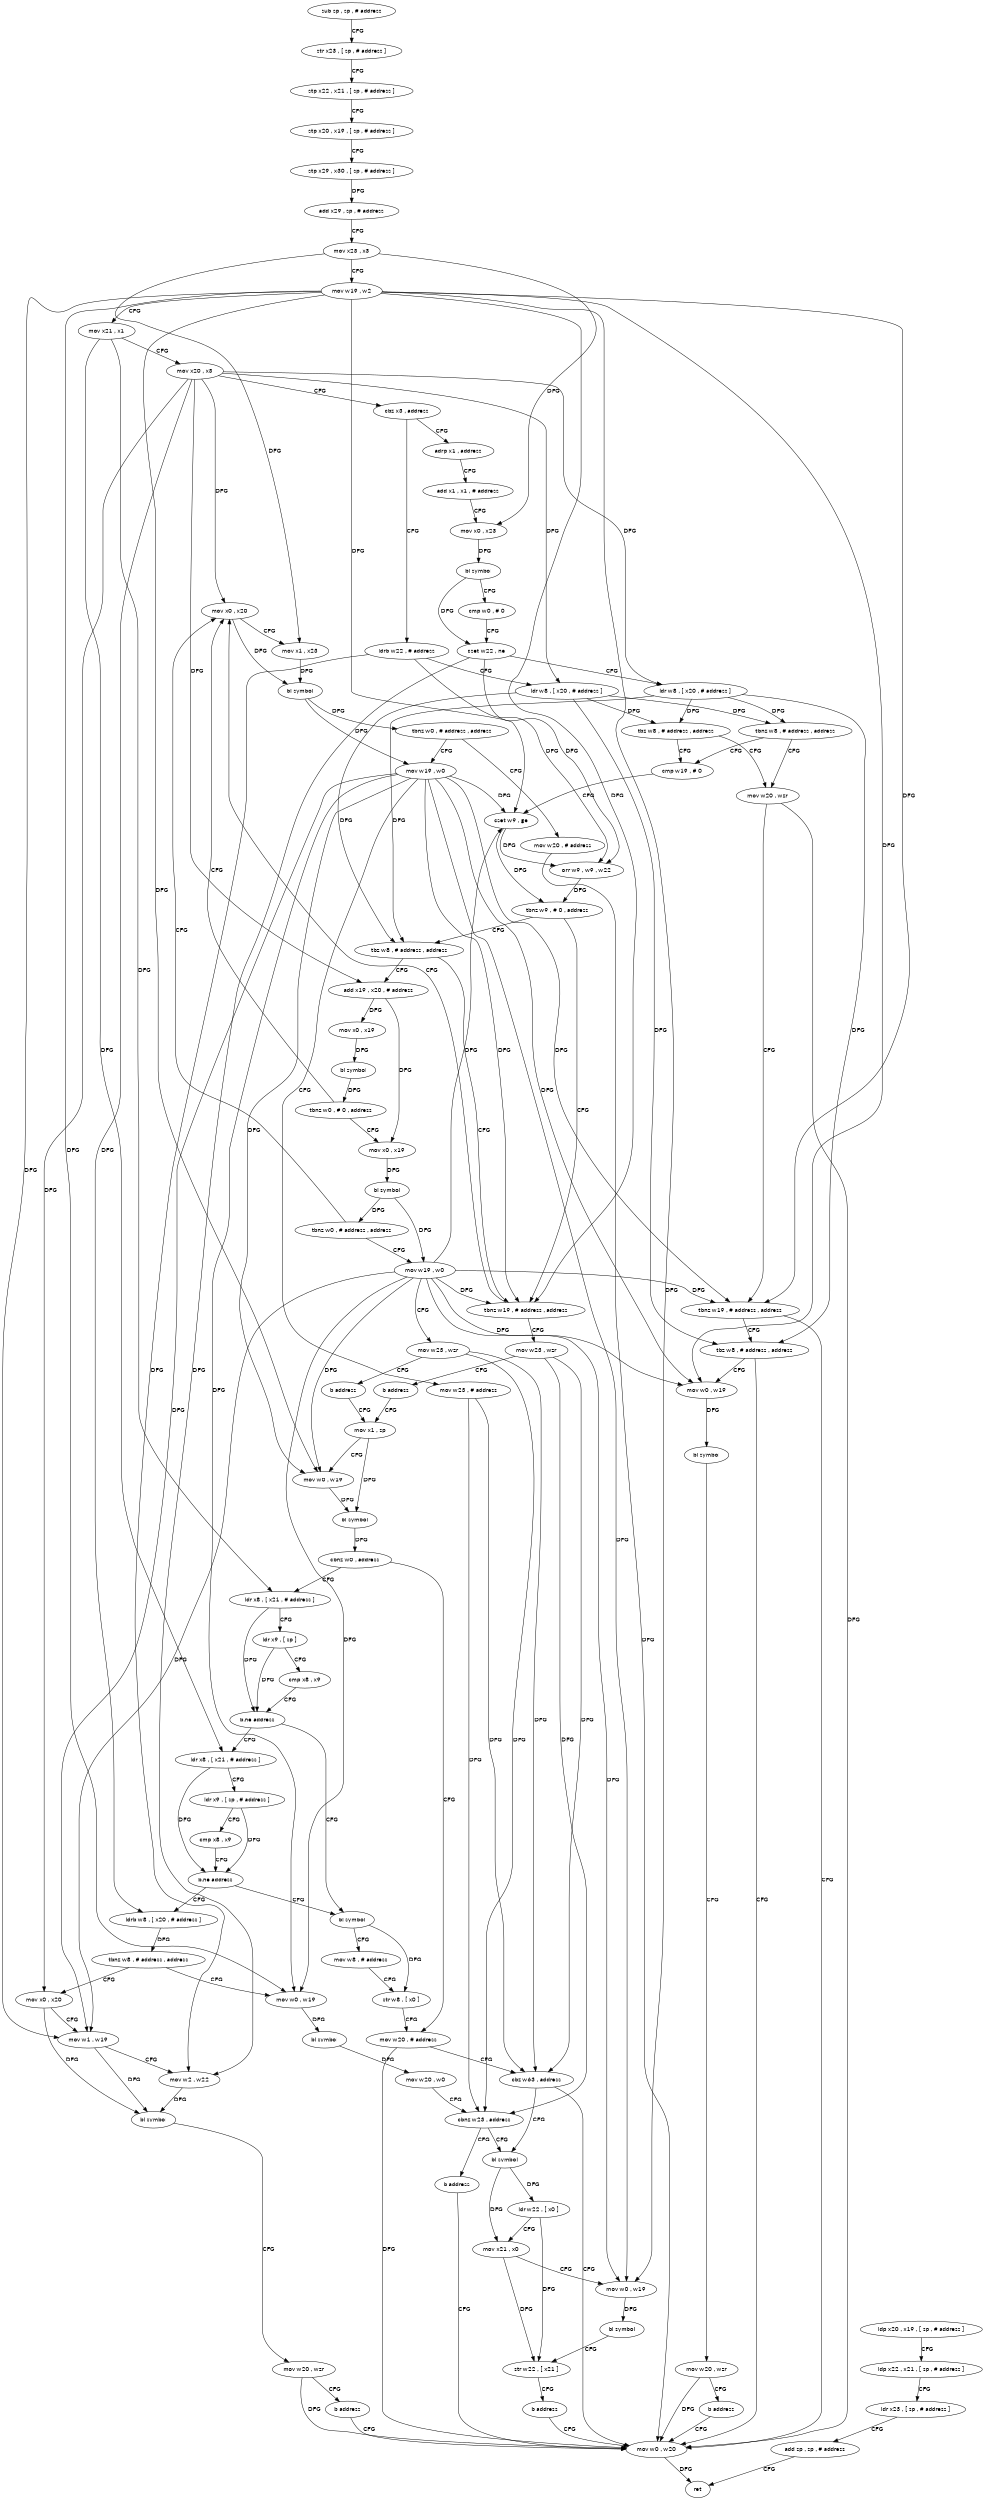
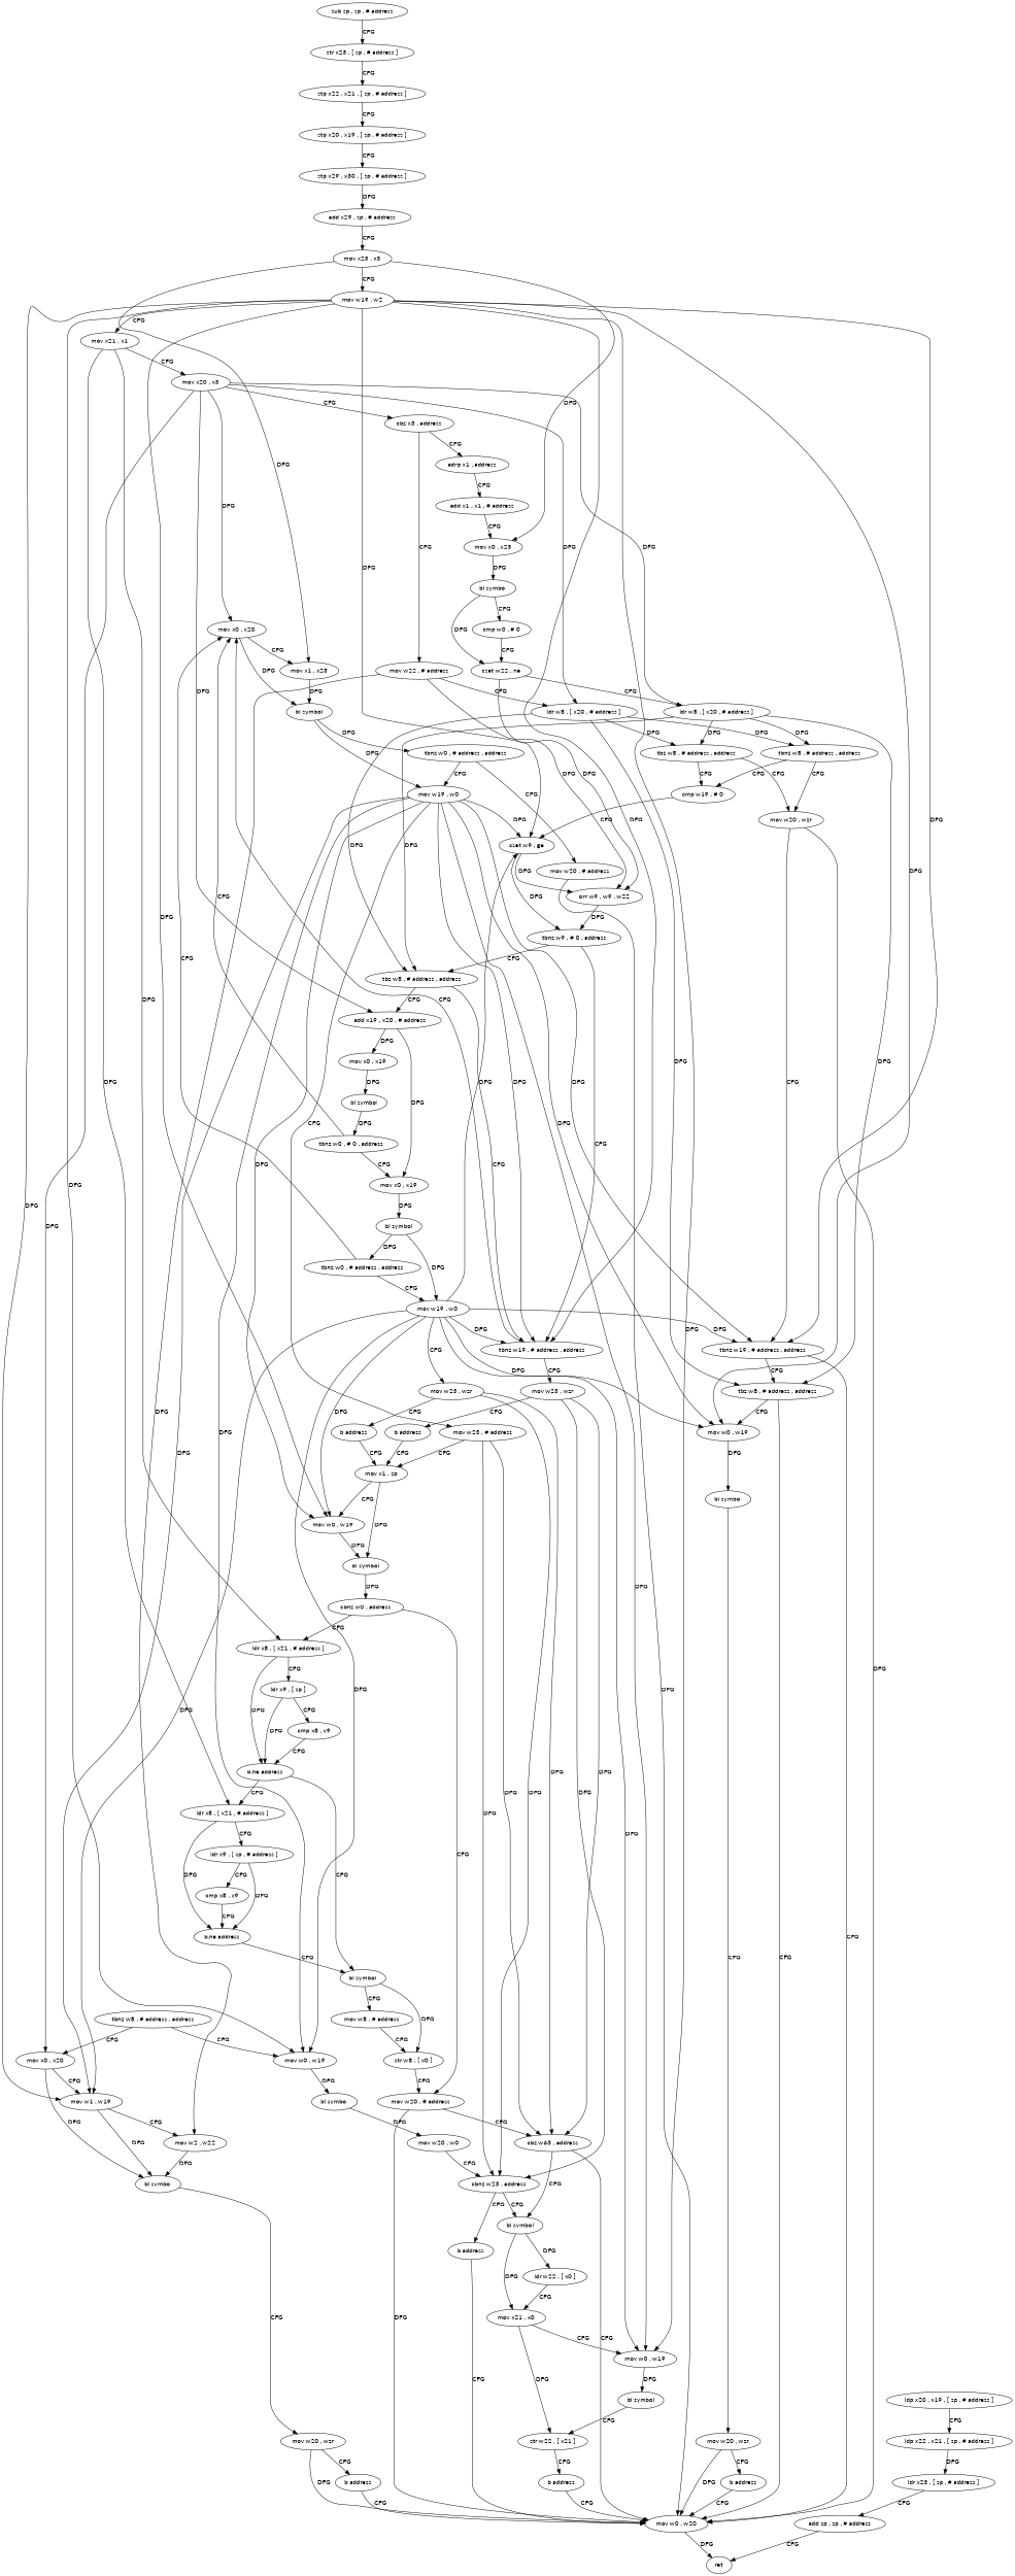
  digraph {
    fontname=Lato
    node [fontname=Lato]
    edge [fontname=Lato]
    n1 [label="sub sp , sp , # address"]
    n2 [label="str x23 , [ sp , # address ]"]
    n3 [label="stp x22 , x21 , [ sp , # address ]"]
    n4 [label="stp x20 , x19 , [ sp , # address ]"]
    n5 [label="stp x29 , x30 , [ sp , # address ]"]
    n6 [label="add x29 , sp , # address"]
    n7 [label="mov x23 , x3"]
    n8 [label="mov w19 , w2"]
    n9 [label="mov x0 , x23"]
    n10 [label="mov x1 , x23"]
    n11 [label="mov x21 , x1"]
    n12 [label="cset w9 , ge"]
    n13 [label="tbnz w19 , # address , address"]
    n14 [label="tbnz w19 , # address , address"]
    n15 [label="mov w0 , w19"]
    n16 [label="mov w0 , w19"]
    n17 [label="mov w0 , w19"]
    n18 [label="mov w0 , w19"]
    n19 [label="mov w1 , w19"]
    n20 [label="bl symbol"]
    n21 [label="bl symbol"]
    n22 [label="mov x20 , x3"]
    n23 [label="ldr x8 , [ x21 , # address ]"]
    n24 [label="ldr x8 , [ x21 , # address ]"]
    n25 [label="orr w9 , w9 , w22"]
    n26 [label="tbnz w9 , # 0 , address"]
    n27 [label="mov x0 , x20"]
    n28 [label="mov w23 , wzr"]
    n29 [label="tbz w8 , # address , address"]
    n30 [label="mov w0 , w20"]
    n31 [label="bl symbol"]
    n32 [label="bl symbol"]
    n33 [label="bl symbol"]
    n34 [label="bl symbol"]
    n35 [label="mov w2 , w22"]
    n36 [label="bl symbol"]
    n37 [label="cbz x3 , address"]
    n38 [label="ldr w8 , [ x20 , # address ]"]
    n39 [label="ldr w8 , [ x20 , # address ]"]
    n40 [label="add x19 , x20 , # address"]
-   n41 [label="ldrb w8 , [ x20 , # address ]"]
    n42 [label="mov x0 , x20"]
    n43 [label="ldr x9 , [ sp ]"]
    n44 [label="b.ne address"]
    n45 [label="ldr x9 , [ sp , # address ]"]
    n46 [label="b.ne address"]
-   n47 [label="ldrb w22 , # address"]
+   n47 [label="mov w22 , # address"]
    n48 [label="adrp x1 , address"]
    n49 [label="tbz w8 , # address , address"]
    n50 [label="tbnz w8 , # address , address"]
    n51 [label="tbz w8 , # address , address"]
    n52 [label="mov x0 , x19"]
    n53 [label="mov x0 , x19"]
    n54 [label="tbnz w8 , # address , address"]
    n55 [label="add x1 , x1 , # address"]
    n56 [label="cmp w19 , # 0"]
    n57 [label="mov w20 , wzr"]
    n58 [label=ret]
    n59 [label="cmp w0 , # 0"]
    n60 [label="cset w22 , ne"]
    n61 [label="b address"]
    n62 [label="cbz w63 , address"]
    n63 [label="cbnz w23 , address"]
    n64 [label="tbnz w0 , # address , address"]
    n65 [label="mov w19 , w0"]
    n66 [label="mov x1 , sp"]
    n67 [label="bl symbol"]
    n68 [label="b address"]
    n69 [label="bl symbol"]
    n70 [label="bl symbol"]
    n71 [label="ldp x20 , x19 , [ sp , # address ]"]
    n72 [label="ldp x22 , x21 , [ sp , # address ]"]
    n73 [label="ldr x23 , [ sp , # address ]"]
    n74 [label="add sp , sp , # address"]
    n75 [label="mov w20 , wzr"]
    n76 [label="mov w20 , # address"]
    n77 [label="mov w23 , # address"]
    n78 [label="cbnz w0 , address"]
    n79 [label="tbnz w0 , # 0 , address"]
    n80 [label="tbnz w0 , # address , address"]
    n81 [label="mov w19 , w0"]
    n82 [label="b address"]
    n83 [label="mov w20 , # address"]
    n84 [label="cmp x8 , x9"]
    n85 [label="bl symbol"]
    n86 [label="mov w23 , wzr"]
    n87 [label="b address"]
    n88 [label="ldr w22 , [ x0 ]"]
    n89 [label="mov x21 , x0"]
    n90 [label="str w22 , [ x21 ]"]
    n91 [label="mov w8 , # address"]
    n92 [label="str w8 , [ x0 ]"]
    n93 [label="cmp x8 , x9"]
    n94 [label="b address"]
    n95 [label="mov w20 , wzr"]
    n96 [label="mov w20 , w0"]
    n97 [label="b address"]
    n1 -> n2 [label=CFG]
    n2 -> n3 [label=CFG]
    n3 -> n4 [label=CFG]
    n4 -> n5 [label=CFG]
    n5 -> n6 [label=DFG]
    n6 -> n7 [label=CFG]
    n7 -> n8 [label=CFG]
    n7 -> n9 [label=DFG]
    n7 -> n10 [label=DFG]
    n8 -> n11 [label=CFG]
    n8 -> n12 [label=DFG]
    n8 -> n13 [label=DFG]
    n8 -> n14 [label=DFG]
    n8 -> n15 [label=DFG]
    n8 -> n16 [label=DFG]
    n8 -> n17 [label=DFG]
    n8 -> n18 [label=DFG]
    n8 -> n19 [label=DFG]
    n9 -> n20 [label=DFG]
    n10 -> n21 [label=DFG]
    n11 -> n22 [label=CFG]
    n11 -> n23 [label=DFG]
    n11 -> n24 [label=DFG]
    n12 -> n25 [label=DFG]
    n12 -> n26 [label=DFG]
    n13 -> n27 [label=CFG]
    n13 -> n28 [label=CFG]
    n14 -> n29 [label=CFG]
    n14 -> n30 [label=CFG]
    n15 -> n31 [label=DFG]
    n16 -> n32 [label=DFG]
    n17 -> n33 [label=DFG]
    n18 -> n34 [label=DFG]
    n19 -> n35 [label=CFG]
    n19 -> n36 [label=DFG]
    n20 -> n59 [label=CFG]
    n20 -> n60 [label=DFG]
    n21 -> n64 [label=DFG]
    n21 -> n65 [label=DFG]
    n22 -> n27 [label=DFG]
    n22 -> n37 [label=CFG]
    n22 -> n38 [label=DFG]
    n22 -> n39 [label=DFG]
    n22 -> n40 [label=DFG]
-   n22 -> n41 [label=DFG]
    n22 -> n42 [label=DFG]
    n23 -> n43 [label=CFG]
    n23 -> n44 [label=DFG]
    n24 -> n45 [label=CFG]
    n24 -> n46 [label=DFG]
    n25 -> n26 [label=DFG]
    n26 -> n13 [label=CFG]
    n26 -> n51 [label=CFG]
    n27 -> n10 [label=CFG]
    n27 -> n21 [label=DFG]
    n28 -> n61 [label=CFG]
    n28 -> n62 [label=DFG]
    n28 -> n63 [label=DFG]
    n29 -> n15 [label=CFG]
    n29 -> n30 [label=CFG]
    n30 -> n58 [label=DFG]
    n31 -> n75 [label=CFG]
    n32 -> n78 [label=DFG]
    n33 -> n90 [label=CFG]
    n34 -> n96 [label=DFG]
    n35 -> n36 [label=DFG]
    n36 -> n95 [label=CFG]
    n37 -> n47 [label=CFG]
    n37 -> n48 [label=CFG]
    n38 -> n29 [label=DFG]
    n38 -> n49 [label=DFG]
    n38 -> n50 [label=DFG]
    n38 -> n51 [label=DFG]
    n39 -> n29 [label=DFG]
    n39 -> n49 [label=DFG]
    n39 -> n50 [label=DFG]
    n39 -> n51 [label=DFG]
    n40 -> n52 [label=DFG]
    n40 -> n53 [label=DFG]
-   n41 -> n54 [label=DFG]
    n42 -> n19 [label=CFG]
    n42 -> n36 [label=DFG]
    n43 -> n44 [label=DFG]
    n43 -> n84 [label=CFG]
    n44 -> n24 [label=CFG]
    n44 -> n85 [label=CFG]
    n45 -> n46 [label=DFG]
    n45 -> n93 [label=CFG]
-   n46 -> n41 [label=CFG]
    n46 -> n85 [label=CFG]
    n47 -> n25 [label=DFG]
    n47 -> n35 [label=DFG]
    n47 -> n38 [label=CFG]
    n48 -> n55 [label=CFG]
    n49 -> n56 [label=CFG]
    n49 -> n57 [label=CFG]
    n50 -> n56 [label=CFG]
    n50 -> n57 [label=CFG]
    n51 -> n13 [label=CFG]
    n51 -> n40 [label=CFG]
    n52 -> n69 [label=DFG]
    n53 -> n70 [label=DFG]
    n54 -> n18 [label=CFG]
    n54 -> n42 [label=CFG]
    n55 -> n9 [label=CFG]
    n56 -> n12 [label=CFG]
    n57 -> n14 [label=CFG]
    n57 -> n30 [label=DFG]
    n59 -> n60 [label=CFG]
    n60 -> n25 [label=DFG]
-   n60 -> n35 [label=DFG]
    n60 -> n39 [label=CFG]
    n61 -> n66 [label=CFG]
    n62 -> n30 [label=CFG]
    n62 -> n67 [label=CFG]
    n63 -> n67 [label=CFG]
    n63 -> n68 [label=CFG]
    n64 -> n65 [label=CFG]
    n64 -> n76 [label=CFG]
    n65 -> n12 [label=DFG]
    n65 -> n13 [label=DFG]
    n65 -> n14 [label=DFG]
    n65 -> n15 [label=DFG]
    n65 -> n16 [label=DFG]
    n65 -> n17 [label=DFG]
    n65 -> n18 [label=DFG]
    n65 -> n19 [label=DFG]
    n65 -> n77 [label=CFG]
    n66 -> n16 [label=CFG]
    n66 -> n32 [label=DFG]
    n67 -> n88 [label=DFG]
    n67 -> n89 [label=DFG]
    n68 -> n30 [label=CFG]
    n69 -> n79 [label=DFG]
    n70 -> n80 [label=DFG]
    n70 -> n81 [label=DFG]
    n71 -> n72 [label=CFG]
-   n72 -> n73 [label=CFG]
+   n72 -> n73 [label=DFG]
    n73 -> n74 [label=CFG]
    n74 -> n58 [label=CFG]
    n75 -> n30 [label=DFG]
    n75 -> n82 [label=CFG]
    n76 -> n30 [label=DFG]
    n77 -> n62 [label=DFG]
    n77 -> n63 [label=DFG]
+   n77 -> n66 [label=CFG]
    n78 -> n23 [label=CFG]
    n78 -> n83 [label=CFG]
    n79 -> n27 [label=CFG]
    n79 -> n53 [label=CFG]
    n80 -> n27 [label=CFG]
    n80 -> n81 [label=CFG]
    n81 -> n12 [label=DFG]
    n81 -> n13 [label=DFG]
    n81 -> n14 [label=DFG]
    n81 -> n15 [label=DFG]
    n81 -> n16 [label=DFG]
    n81 -> n17 [label=DFG]
    n81 -> n18 [label=DFG]
    n81 -> n19 [label=DFG]
    n81 -> n86 [label=CFG]
    n82 -> n30 [label=CFG]
    n83 -> n30 [label=DFG]
    n83 -> n62 [label=CFG]
    n84 -> n44 [label=CFG]
    n85 -> n91 [label=CFG]
    n85 -> n92 [label=DFG]
    n86 -> n62 [label=DFG]
    n86 -> n63 [label=DFG]
    n86 -> n87 [label=CFG]
    n87 -> n66 [label=CFG]
    n88 -> n89 [label=CFG]
-   n88 -> n90 [label=DFG]
    n89 -> n17 [label=CFG]
    n89 -> n90 [label=DFG]
    n90 -> n94 [label=CFG]
    n91 -> n92 [label=CFG]
    n92 -> n83 [label=CFG]
    n93 -> n46 [label=CFG]
    n94 -> n30 [label=CFG]
    n95 -> n30 [label=DFG]
    n95 -> n97 [label=CFG]
    n96 -> n63 [label=CFG]
    n97 -> n30 [label=CFG]
  }
